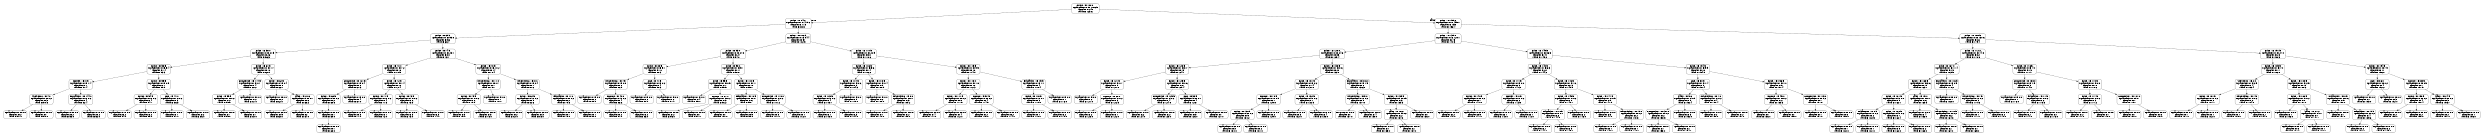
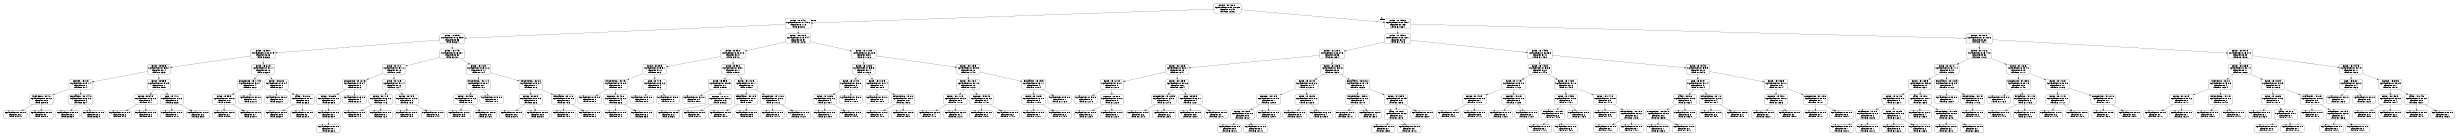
  digraph {
    fontname="DejaVu Serif"
    node [color=black fontname="DejaVu Serif" shape=box style=rounded]
    edge [fontname="DejaVu Serif"]
    n1 [label="Price <= 120.0\nsquared_error = 1786.5\nsamples = 248\nvalue = 123.6"]
    n2 [label="Price <= 84.0\nsquared_error = 419.6\nsamples = 113\nvalue = 83.3"]
    n3 [label="Price <= 159.0\nsquared_error = 499.7\nsamples = 135\nvalue = 156.4"]
    n4 [label="Price <= 65.5\nsquared_error = 95.8\nsamples = 56\nvalue = 66.4"]
    n5 [label="Price <= 102.5\nsquared_error = 94.4\nsamples = 57\nvalue = 102.5"]
    n6 [label="Price <= 139.0\nsquared_error = 128.1\nsamples = 75\nvalue = 140.3"]
    n7 [label="Price <= 180.5\nsquared_error = 130.6\nsamples = 60\nvalue = 179.4"]
    n8 [label="Price <= 58.0\nsquared_error = 21.5\nsamples = 26\nvalue = 56.3"]
    n9 [label="Price <= 74.5\nsquared_error = 23.1\nsamples = 30\nvalue = 73.7"]
    n10 [label="Price <= 93.0\nsquared_error = 27.8\nsamples = 27\nvalue = 94.0"]
    n11 [label="Price <= 110.5\nsquared_error = 22.9\nsamples = 30\nvalue = 110.6"]
    n12 [label="Price <= 53.5\nsquared_error = 5.4\nsamples = 14\nvalue = 53.3"]
    n13 [label="Price <= 61.5\nsquared_error = 1.7\nsamples = 12\nvalue = 62.0"]
    n14 [label="Price <= 70.0\nsquared_error = 7.2\nsamples = 16\nvalue = 70.5"]
    n15 [label="Price <= 78.5\nsquared_error = 10.2\nsamples = 14\nvalue = 78.4"]
    n16 [label="KG_Yes <= 0.5\nsquared_error = 1.4\nsamples = 7\nvalue = 51.4"]
    n17 [label="Price <= 55.5\nsquared_error = 0.9\nsamples = 7\nvalue = 55.5"]
    n18 [label="CompPrice <= 144.5\nsquared_error = 0.7\nsamples = 4\nvalue = 60.2"]
    n19 [label="Price <= 62.5\nsquared_error = 0.4\nsamples = 8\nvalue = 62.7"]
    n20 [label="ShelveLoc <= 4.0\nsquared_error = 0.2\nsamples = 3\nvalue = 50.3"]
    n21 [label="Population <= 144.0\nsquared_error = 0.2\nsamples = 4\nvalue = 52.4"]
    n22 [label="Price <= 54.5\nsquared_error = 0.2\nsamples = 4\nvalue = 54.7"]
    n23 [label="Age <= 41.0\nsquared_error = 0.2\nsamples = 3\nvalue = 56.3"]
    n24 [label="squared_error = 0.0\nsamples = 2\nvalue = 51.0"]
    n25 [label="squared_error = 0.0\nsamples = 1\nvalue = 50.0"]
    n26 [label="squared_error = 0.0\nsamples = 2\nvalue = 53.0"]
    n27 [label="squared_error = 0.0\nsamples = 2\nvalue = 52.0"]
    n28 [label="squared_error = 0.0\nsamples = 2\nvalue = 54.0"]
    n29 [label="squared_error = 0.0\nsamples = 2\nvalue = 55.0"]
    n30 [label="squared_error = 0.0\nsamples = 1\nvalue = 57.0"]
    n31 [label="squared_error = 0.0\nsamples = 2\nvalue = 56.0"]
    n32 [label="Price <= 59.5\nsquared_error = 0.2\nsamples = 2\nvalue = 59.5"]
    n33 [label="squared_error = 0.0\nsamples = 2\nvalue = 61.0"]
    n34 [label="squared_error = 0.0\nsamples = 2\nvalue = 62.0"]
    n35 [label="Sales <= 20.6\nsquared_error = 0.1\nsamples = 6\nvalue = 63.2"]
    n36 [label="squared_error = 0.0\nsamples = 1\nvalue = 59.0"]
    n37 [label="squared_error = 0.0\nsamples = 1\nvalue = 60.0"]
    n38 [label="squared_error = 0.0\nsamples = 5\nvalue = 63.0"]
    n39 [label="squared_error = 0.0\nsamples = 1\nvalue = 64.0"]
    n40 [label="CompPrice <= 121.5\nsquared_error = 0.4\nsamples = 6\nvalue = 67.2"]
    n41 [label="Price <= 72.5\nsquared_error = 1.4\nsamples = 10\nvalue = 72.4"]
    n42 [label="Advertising <= 11.0\nsquared_error = 0.7\nsamples = 7\nvalue = 75.7"]
    n43 [label="Advertising <= 8.0\nsquared_error = 2.4\nsamples = 7\nvalue = 81.6"]
    n44 [label="Price <= 68.5\nsquared_error = 0.2\nsamples = 2\nvalue = 68.5"]
    n45 [label="squared_error = 0.0\nsamples = 4\nvalue = 67.0"]
    n46 [label="Price <= 71.5\nsquared_error = 0.2\nsamples = 4\nvalue = 71.3"]
    n47 [label="Price <= 73.5\nsquared_error = 0.2\nsamples = 6\nvalue = 73.5"]
    n48 [label="squared_error = 0.0\nsamples = 1\nvalue = 69.0"]
    n49 [label="squared_error = 0.0\nsamples = 1\nvalue = 68.0"]
    n50 [label="squared_error = 0.0\nsamples = 3\nvalue = 71.0"]
    n51 [label="squared_error = 0.0\nsamples = 1\nvalue = 72.0"]
-   n52 [label="squared_error = 0.0\nsamples = 3\nvalue = 73.0"]
+   n52 [label="squared_error = 0.0\nsamples = 3\nvalue = 79.0"]
    n53 [label="squared_error = 0.0\nsamples = 3\nvalue = 74.0"]
    n54 [label="Price <= 75.5\nsquared_error = 0.2\nsamples = 6\nvalue = 75.5"]
    n55 [label="squared_error = 0.0\nsamples = 1\nvalue = 78.0"]
    n56 [label="Price <= 82.5\nsquared_error = 0.2\nsamples = 5\nvalue = 82.6"]
    n57 [label="Education <= 11.0\nsquared_error = 0.2\nsamples = 2\nvalue = 79.3"]
    n58 [label="squared_error = 0.0\nsamples = 3\nvalue = 75.0"]
    n59 [label="squared_error = 0.0\nsamples = 3\nvalue = 76.0"]
    n60 [label="squared_error = 0.0\nsamples = 2\nvalue = 82.0"]
    n61 [label="squared_error = 0.0\nsamples = 3\nvalue = 83.0"]
    n62 [label="squared_error = 0.0\nsamples = 1\nvalue = 79.0"]
    n63 [label="squared_error = 0.0\nsamples = 1\nvalue = 80.0"]
    n64 [label="Price <= 88.5\nsquared_error = 5.1\nsamples = 10\nvalue = 88.3"]
    n65 [label="Price <= 98.0\nsquared_error = 5.1\nsamples = 17\nvalue = 98.0"]
    n66 [label="Price <= 106.5\nsquared_error = 5.6\nsamples = 14\nvalue = 106.2"]
    n67 [label="Price <= 115.5\nsquared_error = 9.5\nsamples = 16\nvalue = 114.0"]
    n68 [label="Advertising <= 4.5\nsquared_error = 0.8\nsamples = 6\nvalue = 86.0"]
    n69 [label="Age <= 41.5\nsquared_error = 0.2\nsamples = 4\nvalue = 90.3"]
    n70 [label="Price <= 95.5\nsquared_error = 0.5\nsamples = 7\nvalue = 95.5"]
    n71 [label="Price <= 100.5\nsquared_error = 1.1\nsamples = 10\nvalue = 99.7"]
    n72 [label="squared_error = 0.0\nsamples = 2\nvalue = 85.0"]
    n73 [label="Income <= 42.0\nsquared_error = 0.2\nsamples = 4\nvalue = 86.6"]
    n74 [label="squared_error = 0.0\nsamples = 2\nvalue = 90.0"]
    n75 [label="squared_error = 0.0\nsamples = 2\nvalue = 91.0"]
    n76 [label="squared_error = 0.0\nsamples = 2\nvalue = 87.0"]
    n77 [label="squared_error = 0.0\nsamples = 2\nvalue = 86.0"]
    n78 [label="squared_error = 0.0\nsamples = 4\nvalue = 95.0"]
    n79 [label="Income <= 67.0\nsquared_error = 0.2\nsamples = 3\nvalue = 96.2"]
    n80 [label="Education <= 10.5\nsquared_error = 0.1\nsamples = 6\nvalue = 99.1"]
    n81 [label="CompPrice <= 178.0\nsquared_error = 0.2\nsamples = 4\nvalue = 101.2"]
    n82 [label="squared_error = 0.0\nsamples = 2\nvalue = 96.0"]
    n83 [label="squared_error = 0.0\nsamples = 1\nvalue = 97.0"]
    n84 [label="squared_error = 0.0\nsamples = 1\nvalue = 100.0"]
    n85 [label="squared_error = 0.0\nsamples = 5\nvalue = 99.0"]
    n86 [label="squared_error = 0.0\nsamples = 3\nvalue = 101.0"]
    n87 [label="squared_error = 0.0\nsamples = 1\nvalue = 102.0"]
    n88 [label="Price <= 104.5\nsquared_error = 0.6\nsamples = 9\nvalue = 104.3"]
    n89 [label="Price <= 108.5\nsquared_error = 0.4\nsamples = 5\nvalue = 108.9"]
    n90 [label="Price <= 113.0\nsquared_error = 1.8\nsamples = 12\nvalue = 112.2"]
    n91 [label="Education <= 15.5\nsquared_error = 1.1\nsamples = 4\nvalue = 118.4"]
    n92 [label="Price <= 103.5\nsquared_error = 0.2\nsamples = 4\nvalue = 103.7"]
    n93 [label="squared_error = 0.0\nsamples = 5\nvalue = 105.0"]
    n94 [label="squared_error = 0.0\nsamples = 2\nvalue = 108.0"]
    n95 [label="Advertising <= 8.0\nsquared_error = 0.1\nsamples = 3\nvalue = 109.2"]
    n96 [label="squared_error = 0.0\nsamples = 1\nvalue = 103.0"]
    n97 [label="squared_error = 0.0\nsamples = 3\nvalue = 104.0"]
    n98 [label="squared_error = 0.0\nsamples = 1\nvalue = 110.0"]
    n99 [label="squared_error = 0.0\nsamples = 2\nvalue = 109.0"]
    n100 [label="Price <= 111.5\nsquared_error = 0.2\nsamples = 8\nvalue = 111.5"]
    n101 [label="Income <= 57.5\nsquared_error = 0.2\nsamples = 4\nvalue = 114.5"]
    n102 [label="Price <= 118.5\nsquared_error = 0.1\nsamples = 3\nvalue = 118.8"]
    n103 [label="squared_error = 0.0\nsamples = 1\nvalue = 116.0"]
    n104 [label="squared_error = 0.0\nsamples = 4\nvalue = 111.0"]
    n105 [label="squared_error = 0.0\nsamples = 4\nvalue = 112.0"]
    n106 [label="squared_error = 0.0\nsamples = 2\nvalue = 115.0"]
    n107 [label="squared_error = 0.0\nsamples = 2\nvalue = 114.0"]
    n108 [label="squared_error = 0.0\nsamples = 1\nvalue = 118.0"]
    n109 [label="squared_error = 0.0\nsamples = 2\nvalue = 119.0"]
    n110 [label="Price <= 128.0\nsquared_error = 24.6\nsamples = 35\nvalue = 129.4"]
    n111 [label="Price <= 149.5\nsquared_error = 36.3\nsamples = 40\nvalue = 149.2"]
    n112 [label="Price <= 172.0\nsquared_error = 44.8\nsamples = 32\nvalue = 170.8"]
    n113 [label="Price <= 191.5\nsquared_error = 27.0\nsamples = 28\nvalue = 190.3"]
    n114 [label="Price <= 123.5\nsquared_error = 3.7\nsamples = 13\nvalue = 124.1"]
    n115 [label="Price <= 133.5\nsquared_error = 8.6\nsamples = 22\nvalue = 132.8"]
    n116 [label="Price <= 143.5\nsquared_error = 6.3\nsamples = 22\nvalue = 144.2"]
    n117 [label="Price <= 154.5\nsquared_error = 9.9\nsamples = 18\nvalue = 154.9"]
    n118 [label="Price <= 121.5\nsquared_error = 0.7\nsamples = 5\nvalue = 121.8"]
    n119 [label="Price <= 125.5\nsquared_error = 0.6\nsamples = 8\nvalue = 125.4"]
    n120 [label="Price <= 131.5\nsquared_error = 2.2\nsamples = 14\nvalue = 131.0"]
    n121 [label="Population <= 316.0\nsquared_error = 1.9\nsamples = 8\nvalue = 136.3"]
    n122 [label="squared_error = 0.0\nsamples = 2\nvalue = 121.0"]
    n123 [label="Income <= 68.0\nsquared_error = 0.2\nsamples = 3\nvalue = 122.5"]
    n124 [label="CompPrice <= 129.5\nsquared_error = 0.2\nsamples = 4\nvalue = 124.8"]
    n125 [label="Age <= 33.5\nsquared_error = 0.1\nsamples = 4\nvalue = 126.1"]
    n126 [label="squared_error = 0.0\nsamples = 2\nvalue = 123.0"]
    n127 [label="squared_error = 0.0\nsamples = 1\nvalue = 122.0"]
    n128 [label="squared_error = 0.0\nsamples = 2\nvalue = 124.0"]
    n129 [label="squared_error = 0.0\nsamples = 2\nvalue = 125.0"]
    n130 [label="squared_error = 0.0\nsamples = 3\nvalue = 126.0"]
    n131 [label="squared_error = 0.0\nsamples = 1\nvalue = 127.0"]
    n132 [label="Income <= 78.5\nsquared_error = 0.5\nsamples = 7\nvalue = 129.8"]
    n133 [label="Price <= 132.5\nsquared_error = 0.2\nsamples = 7\nvalue = 132.5"]
    n134 [label="Advertising <= 9.0\nsquared_error = 0.2\nsamples = 5\nvalue = 137.8"]
    n135 [label="Price <= 135.5\nsquared_error = 0.5\nsamples = 3\nvalue = 135.3"]
    n136 [label="Price <= 130.5\nsquared_error = 0.2\nsamples = 5\nvalue = 130.2"]
    n137 [label="squared_error = 0.0\nsamples = 2\nvalue = 129.0"]
    n138 [label="squared_error = 0.0\nsamples = 3\nvalue = 132.0"]
    n139 [label="squared_error = 0.0\nsamples = 4\nvalue = 133.0"]
    n140 [label="squared_error = 0.0\nsamples = 3\nvalue = 130.0"]
    n141 [label="squared_error = 0.0\nsamples = 2\nvalue = 131.0"]
    n142 [label="error_error = 0.0\nsamples = 1\nvalue = 137.0"]
    n143 [label="squared_error = 0.0\nsamples = 4\nvalue = 138.0"]
    n144 [label="Sales <= 16.2\nsquared_error = 0.2\nsamples = 2\nvalue = 134.8"]
    n145 [label="squared_error = 0.0\nsamples = 1\nvalue = 136.0"]
    n146 [label="squared_error = 0.0\nsamples = 1\nvalue = 135.0"]
    n147 [label="squared_error = 0.0\nsamples = 1\nvalue = 134.0"]
    n148 [label="Price <= 141.5\nsquared_error = 0.0\nsamples = 9\nvalue = 141.3"]
    n149 [label="Price <= 146.5\nsquared_error = 1.6\nsamples = 13\nvalue = 145.9"]
    n150 [label="Age <= 30.5\nsquared_error = 1.4\nsamples = 9\nvalue = 151.4"]
    n151 [label="Price <= 156.5\nsquared_error = 1.0\nsamples = 9\nvalue = 157.4"]
    n152 [label="Price <= 140.5\nsquared_error = 0.2\nsamples = 7\nvalue = 140.8"]
    n153 [label="KG_Yes <= 0.5\nsquared_error = 0.2\nsamples = 2\nvalue = 142.5"]
    n154 [label="Price <= 145.5\nsquared_error = 0.2\nsamples = 8\nvalue = 145.1"]
    n155 [label="Price <= 147.5\nsquared_error = 0.5\nsamples = 5\nvalue = 147.5"]
    n156 [label="squared_error = 0.0\nsamples = 2\nvalue = 140.0"]
    n157 [label="squared_error = 0.0\nsamples = 5\nvalue = 141.0"]
    n158 [label="squared_error = 0.0\nsamples = 1\nvalue = 143.0"]
    n159 [label="squared_error = 0.0\nsamples = 1\nvalue = 142.0"]
    n160 [label="Education <= 10.5\nsquared_error = 0.1\nsamples = 6\nvalue = 144.9"]
    n161 [label="squared_error = 0.0\nsamples = 2\nvalue = 146.0"]
    n162 [label="squared_error = 0.0\nsamples = 3\nvalue = 147.0"]
    n163 [label="Advertising <= 15.0\nsquared_error = 0.2\nsamples = 2\nvalue = 148.3"]
    n164 [label="squared_error = 0.0\nsamples = 1\nvalue = 144.0"]
    n165 [label="squared_error = 0.0\nsamples = 5\nvalue = 145.0"]
    n166 [label="squared_error = 0.0\nsamples = 1\nvalue = 149.0"]
    n167 [label="squared_error = 0.0\nsamples = 1\nvalue = 148.0"]
    n168 [label="Sales <= 9.6\nsquared_error = 0.5\nsamples = 5\nvalue = 152.4"]
    n169 [label="Advertising <= 7.0\nsquared_error = 0.2\nsamples = 4\nvalue = 150.4"]
    n170 [label="Income <= 45.0\nsquared_error = 0.2\nsamples = 2\nvalue = 155.3"]
    n171 [label="CompPrice <= 113.0\nsquared_error = 0.2\nsamples = 7\nvalue = 157.8"]
    n172 [label="CompPrice <= 131.0\nsquared_error = 0.2\nsamples = 2\nvalue = 153.5"]
    n173 [label="squared_error = 0.0\nsamples = 3\nvalue = 152.0"]
    n174 [label="squared_error = 0.0\nsamples = 2\nvalue = 150.0"]
    n175 [label="squared_error = 0.0\nsamples = 2\nvalue = 151.0"]
    n176 [label="squared_error = 0.0\nsamples = 1\nvalue = 153.0"]
    n177 [label="squared_error = 0.0\nsamples = 1\nvalue = 154.0"]
    n178 [label="squared_error = 0.0\nsamples = 1\nvalue = 156.0"]
    n179 [label="squared_error = 0.0\nsamples = 1\nvalue = 155.0"]
    n180 [label="squared_error = 0.0\nsamples = 1\nvalue = 157.0"]
    n181 [label="squared_error = 0.0\nsamples = 6\nvalue = 158.0"]
    n182 [label="Price <= 167.0\nsquared_error = 11.4\nsamples = 19\nvalue = 165.5"]
    n183 [label="Price <= 176.5\nsquared_error = 4.0\nsamples = 13\nvalue = 177.7"]
    n184 [label="Price <= 185.5\nsquared_error = 7.0\nsamples = 17\nvalue = 186.8"]
    n185 [label="Price <= 194.5\nsquared_error = 7.9\nsamples = 11\nvalue = 196.0"]
    n186 [label="Price <= 163.5\nsquared_error = 3.6\nsamples = 15\nvalue = 163.7"]
    n187 [label="Population <= 116.5\nsquared_error = 0.9\nsamples = 4\nvalue = 170.2"]
    n188 [label="CompPrice <= 133.0\nsquared_error = 1.5\nsamples = 3\nvalue = 174.0"]
    n189 [label="Price <= 178.5\nsquared_error = 0.8\nsamples = 10\nvalue = 178.6"]
    n190 [label="Price <= 161.5\nsquared_error = 0.8\nsamples = 9\nvalue = 162.1"]
    n191 [label="Sales <= 19.0\nsquared_error = 0.7\nsamples = 6\nvalue = 165.5"]
    n192 [label="squared_error = 0.0\nsamples = 1\nvalue = 168.0"]
    n193 [label="Advertising <= 7.5\nsquared_error = 0.2\nsamples = 3\nvalue = 170.6"]
    n194 [label="Urban_Yes <= 0.5\nsquared_error = 0.2\nsamples = 2\nvalue = 160.5"]
    n195 [label="Price <= 162.5\nsquared_error = 0.2\nsamples = 7\nvalue = 162.4"]
    n196 [label="squared_error = 0.0\nsamples = 4\nvalue = 166.0"]
    n197 [label="Advertising <= 10.5\nsquared_error = 0.2\nsamples = 2\nvalue = 164.3"]
    n198 [label="squared_error = 0.0\nsamples = 1\nvalue = 160.0"]
    n199 [label="squared_error = 0.0\nsamples = 1\nvalue = 161.0"]
    n200 [label="squared_error = 0.0\nsamples = 5\nvalue = 162.0"]
    n201 [label="squared_error = 0.0\nsamples = 2\nvalue = 163.0"]
    n202 [label="squared_error = 0.0\nsamples = 1\nvalue = 164.0"]
    n203 [label="squared_error = 0.0\nsamples = 1\nvalue = 165.0"]
-   n204 [label="squared_error = 0.0\nsamples = 1\nvalue = 171.0"]
    n205 [label="squared_error = 0.0\nsamples = 2\nvalue = 170.0"]
    n206 [label="squared_error = 0.0\nsamples = 1\nvalue = 176.0"]
    n207 [label="Education <= 11.5\nsquared_error = 0.2\nsamples = 2\nvalue = 173.3"]
    n208 [label="Price <= 177.5\nsquared_error = 0.2\nsamples = 3\nvalue = 177.2"]
    n209 [label="CompPrice <= 121.0\nsquared_error = 0.1\nsamples = 7\nvalue = 179.1"]
    n210 [label="squared_error = 0.0\nsamples = 1\nvalue = 174.0"]
    n211 [label="squared_error = 0.0\nsamples = 1\nvalue = 173.0"]
    n212 [label="squared_error = 0.0\nsamples = 2\nvalue = 177.0"]
    n213 [label="squared_error = 0.0\nsamples = 1\nvalue = 178.0"]
    n214 [label="squared_error = 0.0\nsamples = 1\nvalue = 180.0"]
    n215 [label="squared_error = 0.0\nsamples = 6\nvalue = 179.0"]
    n216 [label="ShelveLoc <= 2.0\nsquared_error = 2.5\nsamples = 4\nvalue = 183.4"]
    n217 [label="Price <= 188.5\nsquared_error = 2.5\nsamples = 13\nvalue = 188.2"]
    n218 [label="Age <= 36.0\nsquared_error = 0.2\nsamples = 4\nvalue = 192.2"]
    n219 [label="Income <= 65.5\nsquared_error = 0.9\nsamples = 7\nvalue = 197.9"]
    n220 [label="Price <= 181.5\nsquared_error = 0.2\nsamples = 2\nvalue = 181.7"]
    n221 [label="Advertising <= 7.5\nsquared_error = 0.2\nsamples = 2\nvalue = 184.8"]
    n222 [label="Price <= 186.5\nsquared_error = 0.2\nsamples = 8\nvalue = 187.0"]
    n223 [label="Urban_Yes <= 0.5\nsquared_error = 0.6\nsamples = 5\nvalue = 190.0"]
    n224 [label="squared_error = 0.0\nsamples = 1\nvalue = 181.0"]
    n225 [label="squared_error = 0.0\nsamples = 1\nvalue = 182.0"]
    n226 [label="squared_error = 0.0\nsamples = 1\nvalue = 185.0"]
    n227 [label="squared_error = 0.0\nsamples = 1\nvalue = 184.0"]
    n228 [label="squared_error = 0.0\nsamples = 1\nvalue = 186.0"]
    n229 [label="Sales <= 21.2\nsquared_error = 0.1\nsamples = 7\nvalue = 187.1"]
    n230 [label="squared_error = 0.0\nsamples = 1\nvalue = 191.0"]
    n231 [label="Education <= 15.5\nsquared_error = 0.2\nsamples = 4\nvalue = 189.6"]
    n232 [label="squared_error = 0.0\nsamples = 6\nvalue = 187.0"]
    n233 [label="squared_error = 0.0\nsamples = 1\nvalue = 188.0"]
    n234 [label="squared_error = 0.0\nsamples = 2\nvalue = 190.0"]
    n235 [label="squared_error = 0.0\nsamples = 2\nvalue = 189.0"]
    n236 [label="squared_error = 0.0\nsamples = 1\nvalue = 193.0"]
    n237 [label="squared_error = 0.0\nsamples = 3\nvalue = 192.0"]
    n238 [label="Price <= 198.5\nsquared_error = 0.2\nsamples = 4\nvalue = 198.4"]
    n239 [label="Sales <= 24.5\nsquared_error = 0.2\nsamples = 3\nvalue = 196.7"]
    n240 [label="squared_error = 0.0\nsamples = 2\nvalue = 198.0"]
    n241 [label="squared_error = 0.0\nsamples = 2\nvalue = 199.0"]
    n242 [label="squared_error = 0.0\nsamples = 2\nvalue = 197.0"]
    n243 [label="squared_error = 0.0\nsamples = 1\nvalue = 196.0"]
    n1 -> n2 [headlabel=True labelangle=45 labeldistance=2.5]
    n1 -> n3 [headlabel=False labelangle=-45 labeldistance=2.5]
    n2 -> n4
    n2 -> n5
    n3 -> n6
    n3 -> n7
    n4 -> n8
    n4 -> n9
    n5 -> n10
    n5 -> n11
    n6 -> n110
    n6 -> n111
    n7 -> n112
    n7 -> n113
    n8 -> n12
    n8 -> n13
    n9 -> n14
    n9 -> n15
    n10 -> n64
    n10 -> n65
    n11 -> n66
    n11 -> n67
    n12 -> n16
    n12 -> n17
    n13 -> n18
    n13 -> n19
    n14 -> n40
    n14 -> n41
    n15 -> n42
    n15 -> n43
    n16 -> n20
    n16 -> n21
    n17 -> n22
    n17 -> n23
    n18 -> n32
    n18 -> n33
    n19 -> n34
    n19 -> n35
    n20 -> n24
    n20 -> n25
    n21 -> n26
    n21 -> n27
    n22 -> n28
    n22 -> n29
    n23 -> n30
    n23 -> n31
    n32 -> n36
    n32 -> n37
    n35 -> n38
    n35 -> n39
    n40 -> n44
    n40 -> n45
    n41 -> n46
    n41 -> n47
    n42 -> n54
    n42 -> n55
    n43 -> n56
    n43 -> n57
    n44 -> n48
    n46 -> n50
    n46 -> n51
    n47 -> n52
    n47 -> n53
    n48 -> n49
    n54 -> n58
    n54 -> n59
    n56 -> n60
    n56 -> n61
    n57 -> n62
    n57 -> n63
    n64 -> n68
    n64 -> n69
    n65 -> n70
    n65 -> n71
    n66 -> n88
    n66 -> n89
    n67 -> n90
    n67 -> n91
    n68 -> n72
    n68 -> n73
    n69 -> n74
    n69 -> n75
    n70 -> n78
    n70 -> n79
    n71 -> n80
    n71 -> n81
    n73 -> n76
    n73 -> n77
    n79 -> n82
    n79 -> n83
    n80 -> n84
    n80 -> n85
    n81 -> n86
    n81 -> n87
    n88 -> n92
    n88 -> n93
    n89 -> n94
    n89 -> n95
    n90 -> n100
    n90 -> n101
    n91 -> n102
    n91 -> n103
    n92 -> n96
    n92 -> n97
    n95 -> n98
    n95 -> n99
    n100 -> n104
    n100 -> n105
    n101 -> n106
    n101 -> n107
    n102 -> n108
    n102 -> n109
    n110 -> n114
    n110 -> n115
    n111 -> n116
    n111 -> n117
    n112 -> n182
    n112 -> n183
    n113 -> n184
    n113 -> n185
    n114 -> n118
    n114 -> n119
    n115 -> n120
    n115 -> n121
    n116 -> n148
    n116 -> n149
    n117 -> n150
    n117 -> n151
    n118 -> n122
    n118 -> n123
    n119 -> n124
    n119 -> n125
    n120 -> n132
    n120 -> n133
    n121 -> n134
    n121 -> n135
    n123 -> n126
    n123 -> n127
    n124 -> n128
    n124 -> n129
    n125 -> n130
    n125 -> n131
    n132 -> n136
    n132 -> n137
    n133 -> n138
    n133 -> n139
    n134 -> n142
    n134 -> n143
    n135 -> n144
    n135 -> n145
    n136 -> n140
    n136 -> n141
    n144 -> n146
    n144 -> n147
    n148 -> n152
    n148 -> n153
    n149 -> n154
    n149 -> n155
    n150 -> n168
    n150 -> n169
    n151 -> n170
    n151 -> n171
    n152 -> n156
    n152 -> n157
    n153 -> n158
    n153 -> n159
    n154 -> n160
    n154 -> n161
    n155 -> n162
    n155 -> n163
    n160 -> n164
    n160 -> n165
    n163 -> n166
    n163 -> n167
    n168 -> n172
    n168 -> n173
    n169 -> n174
    n169 -> n175
    n170 -> n178
    n170 -> n179
    n171 -> n180
    n171 -> n181
    n172 -> n176
    n172 -> n177
    n182 -> n186
    n182 -> n187
    n183 -> n188
    n183 -> n189
    n184 -> n216
    n184 -> n217
    n185 -> n218
    n185 -> n219
    n186 -> n190
    n186 -> n191
    n187 -> n192
    n187 -> n193
    n188 -> n206
    n188 -> n207
    n189 -> n208
    n189 -> n209
    n190 -> n194
    n190 -> n195
    n191 -> n196
    n191 -> n197
-   n193 -> n204
    n193 -> n205
    n194 -> n198
    n194 -> n199
    n195 -> n200
    n195 -> n201
    n197 -> n202
    n197 -> n203
    n207 -> n210
    n207 -> n211
    n208 -> n212
    n208 -> n213
    n209 -> n214
    n209 -> n215
    n216 -> n220
    n216 -> n221
    n217 -> n222
    n217 -> n223
    n218 -> n236
    n218 -> n237
    n219 -> n238
    n219 -> n239
    n220 -> n224
    n220 -> n225
    n221 -> n226
    n221 -> n227
    n222 -> n228
    n222 -> n229
    n223 -> n230
    n223 -> n231
    n229 -> n232
    n229 -> n233
    n231 -> n234
    n231 -> n235
    n238 -> n240
    n238 -> n241
    n239 -> n242
    n239 -> n243
  }
